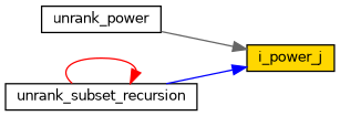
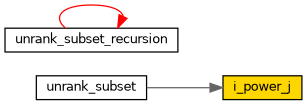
  digraph {
    rankdir=LR
    node [color=black fillcolor=white fontname=Helvetica fontsize=10 shape=record style=filled]
    edge [fontname=Helvetica fontsize=10 labelfontname=Helvetica labelfontsize=10 style=solid]
-   n1 [fontcolor=black height=0.2 label=unrank_power width=0.4]
+   n1 [fontcolor=black height=0.2 label=unrank_subset width=0.4]
    n2 [fillcolor=gold height=0.2 label=i_power_j width=0.4]
    n3 [height=0.2 label=unrank_subset_recursion width=0.4]
    n1 -> n2 [color=gray40]
-   n3 -> n2 [color=blue]
    n3 -> n3 [color=red]
  }
